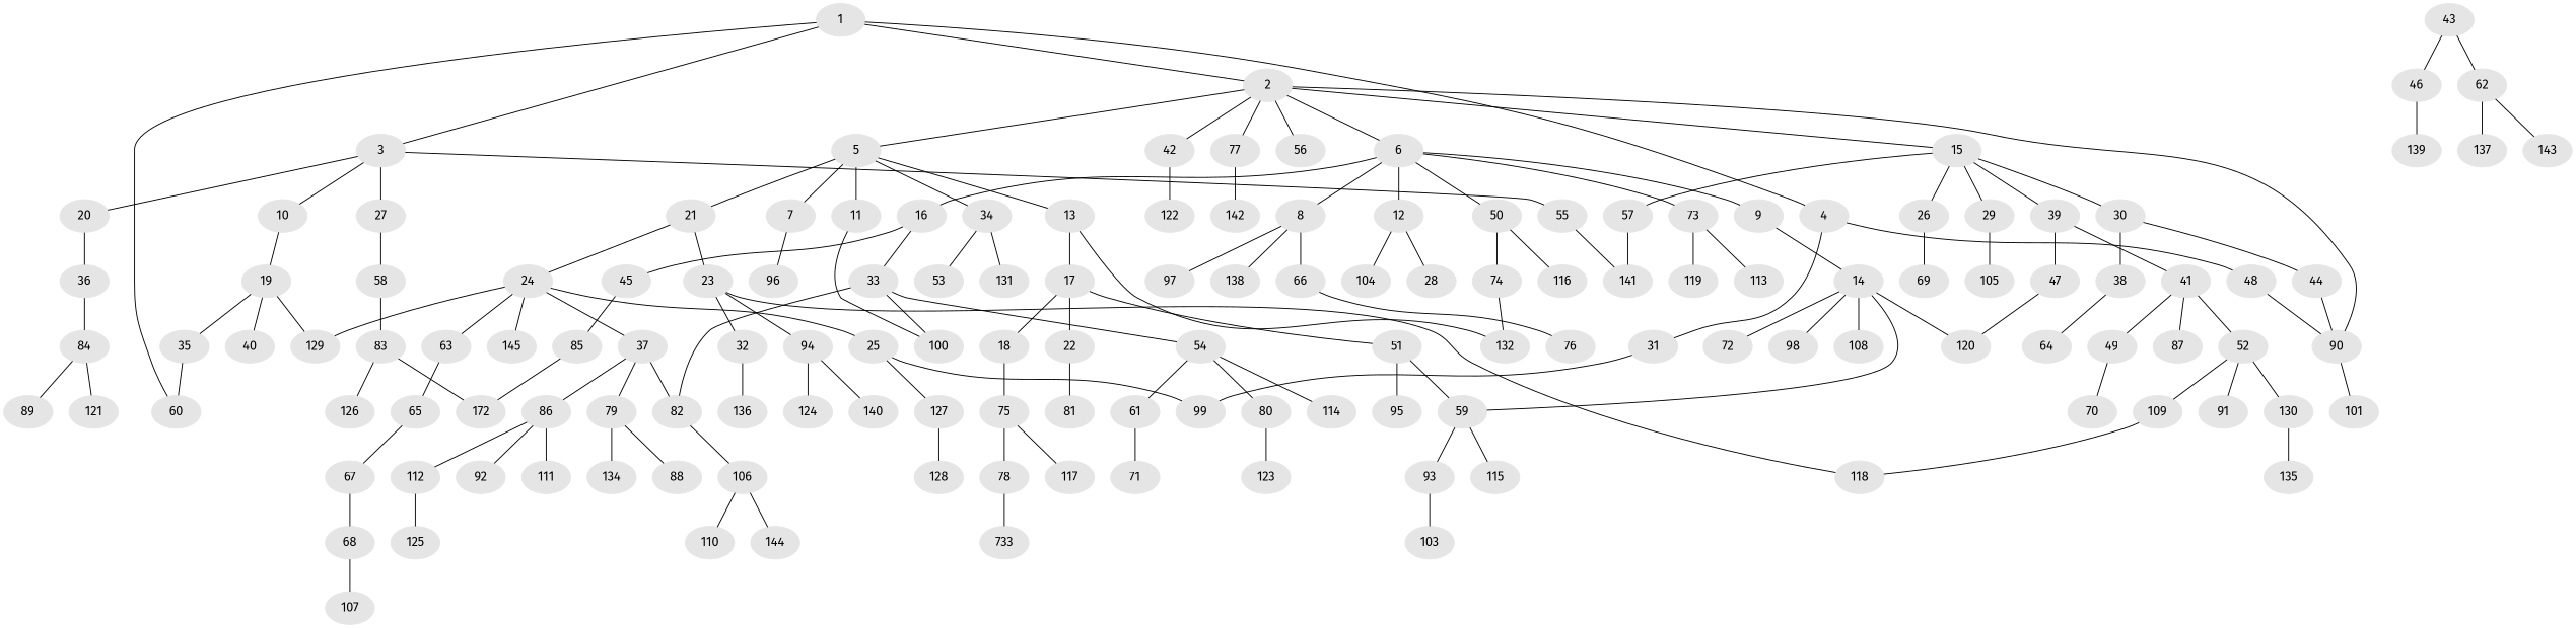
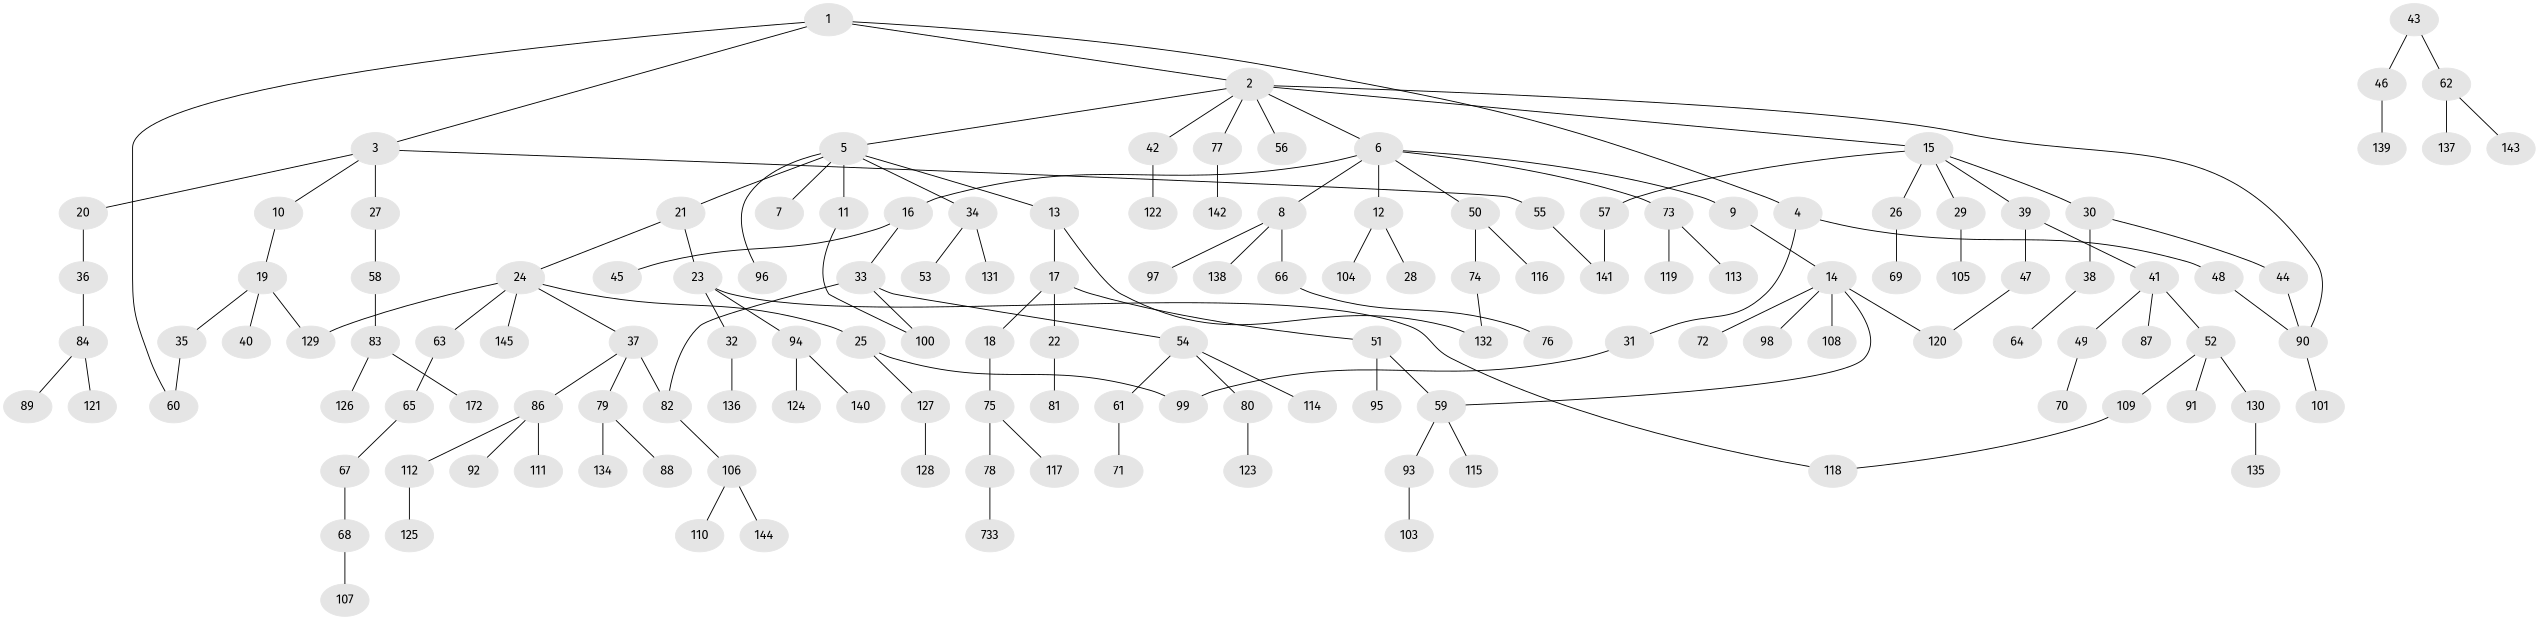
  graph {
    fontname="Fira Sans"
    node [color=gray90 fontname="Fira Sans" style=filled]
    edge [fontname="Fira Sans"]
    1
    2
    3
    4
    60
    5
    6
    15
    42
    56
    77
    90
    10
    20
    27
    55
    31
    48
    7
    11
    13
    21
    34
    8
    9
    12
    16
    50
    73
    26
    29
    30
    39
    57
    122
    142
    101
    19
    36
    58
    141
    99
    96
    100
    17
    132
    23
    24
    53
    131
    66
    97
    138
    14
    28
    104
    33
    45
    74
    116
    113
    119
    76
    59
    72
    98
    108
    120
    35
    40
    129
    18
    22
    51
    93
    115
    69
    105
    38
    44
    41
    47
    54
    82
-   85
    75
    81
    95
    78
    117
    84
    32
    94
    118
    63
    25
    37
    145
    65
    136
    124
    140
    127
    79
    86
    128
    83
    64
    61
    80
    114
    106
    89
    121
    88
    134
    92
    111
    112
    49
    52
    87
    43
    46
    62
    70
    91
    109
    130
    139
    137
    143
    n133 [label=172]
    135
    71
    123
    126
    103
    67
    68
    107
    n142 [label=733]
    110
    144
    125
    1 -- 2
    1 -- 3
    1 -- 4
    1 -- 60
    2 -- 5
    2 -- 6
    2 -- 15
    2 -- 42
    2 -- 56
    2 -- 77
    2 -- 90
    3 -- 10
    3 -- 20
    3 -- 27
    3 -- 55
    4 -- 31
    4 -- 48
    5 -- 7
    5 -- 11
    5 -- 13
    5 -- 21
    5 -- 34
    6 -- 8
    6 -- 9
    6 -- 12
    6 -- 16
    6 -- 50
    6 -- 73
    15 -- 26
    15 -- 29
    15 -- 30
    15 -- 39
    15 -- 57
    42 -- 122
    77 -- 142
    90 -- 101
    10 -- 19
    20 -- 36
    27 -- 58
    55 -- 141
    31 -- 99
    48 -- 90
-   7 -- 96
+   5 -- 96
    11 -- 100
    13 -- 17
    13 -- 132
    21 -- 23
    21 -- 24
    34 -- 53
    34 -- 131
    8 -- 66
    8 -- 97
    8 -- 138
    9 -- 14
    12 -- 28
    12 -- 104
    16 -- 33
    16 -- 45
    50 -- 74
    50 -- 116
    73 -- 113
    73 -- 119
    26 -- 69
    29 -- 105
    30 -- 38
    30 -- 44
    39 -- 41
    39 -- 47
    57 -- 141
    19 -- 35
    19 -- 40
    19 -- 129
    36 -- 84
    58 -- 83
    17 -- 18
    17 -- 22
    17 -- 51
    23 -- 32
    23 -- 94
    23 -- 118
    24 -- 129
    24 -- 63
    24 -- 25
    24 -- 37
    24 -- 145
    66 -- 76
    14 -- 59
    14 -- 72
    14 -- 98
    14 -- 108
    14 -- 120
    33 -- 100
    33 -- 54
    33 -- 82
-   45 -- 85
    74 -- 132
    59 -- 93
    59 -- 115
    35 -- 60
    18 -- 75
    22 -- 81
    51 -- 59
    51 -- 95
    93 -- 103
    38 -- 64
    44 -- 90
    41 -- 49
    41 -- 52
    41 -- 87
    47 -- 120
    54 -- 61
    54 -- 80
    54 -- 114
    82 -- 106
-   85 -- n133
    75 -- 78
    75 -- 117
    78 -- n142
    84 -- 89
    84 -- 121
    32 -- 136
    94 -- 124
    94 -- 140
    63 -- 65
    25 -- 99
    25 -- 127
    37 -- 82
    37 -- 79
    37 -- 86
    65 -- 67
    127 -- 128
    79 -- 88
    79 -- 134
    86 -- 92
    86 -- 111
    86 -- 112
    83 -- n133
    83 -- 126
    61 -- 71
    80 -- 123
    106 -- 110
    106 -- 144
    112 -- 125
    49 -- 70
    52 -- 91
    52 -- 109
    52 -- 130
    43 -- 46
    43 -- 62
    46 -- 139
    62 -- 137
    62 -- 143
    109 -- 118
    130 -- 135
    67 -- 68
    68 -- 107
  }
